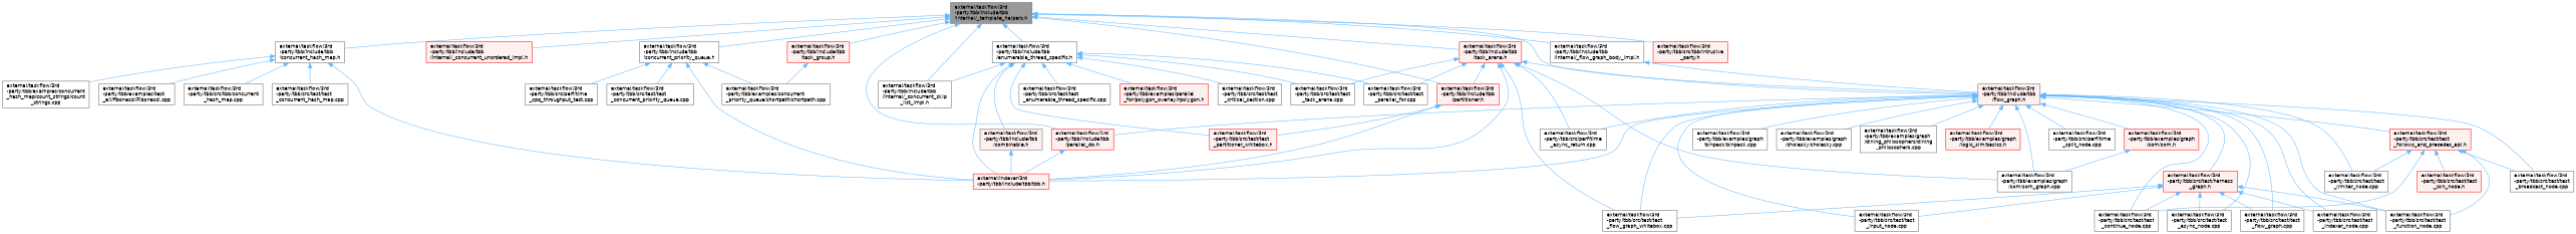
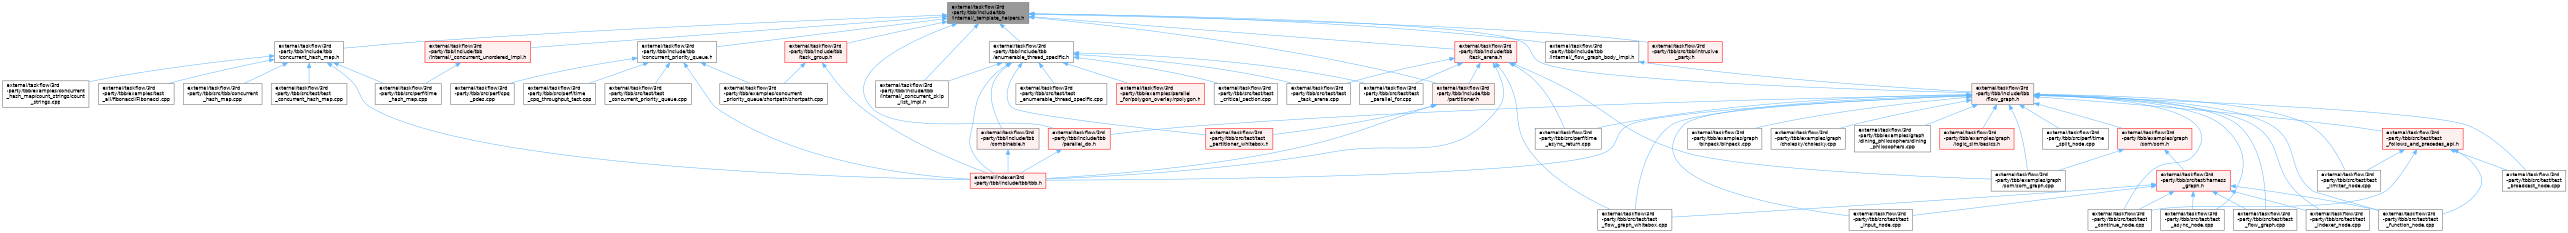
  digraph {
    node [color=grey40 fillcolor=white fontname=Helvetica fontsize=10 shape=box style=filled]
    edge [color=steelblue1 dir=back fontname=Helvetica fontsize=10 labelfontname=Helvetica labelfontsize=10 style=solid]
    n1 [color=gray40 fillcolor=grey60 fontcolor=black height=0.2 label="external/taskflow/3rd\l-party/tbb/include/tbb\l/internal/_template_helpers.h" width=0.4]
    n2 [height=0.2 label="external/taskflow/3rd\l-party/tbb/include/tbb\l/concurrent_hash_map.h" width=0.4]
    n3 [height=0.2 label="external/taskflow/3rd\l-party/tbb/include/tbb\l/concurrent_priority_queue.h" width=0.4]
    n4 [height=0.2 label="external/taskflow/3rd\l-party/tbb/include/tbb\l/enumerable_thread_specific.h" width=0.4]
    n5 [height=0.2 label="external/taskflow/3rd\l-party/tbb/include/tbb\l/internal/_concurrent_skip\l_list_impl.h" width=0.4]
    n6 [fillcolor="#FFF0F0" height=0.2 label="external/taskflow/3rd\l-party/tbb/include/tbb\l/flow_graph.h" width=0.4]
    n7 [color=red fillcolor="#FFF0F0" height=0.2 label="external/taskflow/3rd\l-party/tbb/include/tbb\l/internal/_concurrent_unordered_impl.h" width=0.4]
    n8 [height=0.2 label="external/taskflow/3rd\l-party/tbb/include/tbb\l/internal/_flow_graph_body_impl.h" width=0.4]
-   n9 [color=red fillcolor="#FFF0F0" height=0.2 label="external/taskflow/1rd\l-party/tbb/include/tbb\l/parallel_do.h" width=0.4]
-   n10 [color=red fillcolor="#FFF0F0" height=0.2 label="external/taskflow/3rd\l-party/tbb/include/tbb\l/partitioner.h" width=0.4]
+   n9 [color=red fillcolor="#FFF0F0" height=0.2 label="external/taskflow/3rd\l-party/tbb/include/tbb\l/parallel_do.h" width=0.4]
+   n10 [fillcolor="#FFF0F0" height=0.2 label="external/taskflow/3rd\l-party/tbb/include/tbb\l/partitioner.h" width=0.4]
    n11 [color=red fillcolor="#FFF0F0" height=0.2 label="external/taskflow/3rd\l-party/tbb/include/tbb\l/task_arena.h" width=0.4]
    n12 [color=red fillcolor="#FFF0F0" height=0.2 label="external/taskflow/3rd\l-party/tbb/include/tbb\l/task_group.h" width=0.4]
    n13 [color=red fillcolor="#FFF0F0" height=0.2 label="external/taskflow/3rd\l-party/tbb/src/tbb/intrusive\l_party.h" width=0.4]
    n14 [height=0.2 label="external/taskflow/3rd\l-party/tbb/examples/concurrent\l_hash_map/count_strings/count\l_strings.cpp" width=0.4]
    n15 [height=0.2 label="external/taskflow/3rd\l-party/tbb/examples/test\l_all/fibonacci/Fibonacci.cpp" width=0.4]
    n16 [color=red fillcolor="#FFF0F0" height=0.2 label="external/indexer/3rd\l-party/tbb/include/tbb/tbb.h" width=0.4]
+   n17 [height=0.2 label="external/taskflow/3rd\l-party/tbb/src/perf/time\l_hash_map.cpp" width=0.4]
    n18 [height=0.2 label="external/taskflow/3rd\l-party/tbb/src/tbb/concurrent\l_hash_map.cpp" width=0.4]
    n19 [height=0.2 label="external/taskflow/3rd\l-party/tbb/src/test/test\l_concurrent_hash_map.cpp" width=0.4]
    n20 [height=0.2 label="external/taskflow/3rd\l-party/tbb/examples/concurrent\l_priority_queue/shortpath/shortpath.cpp" width=0.4]
+   n21 [height=0.2 label="external/taskflow/3rd\l-party/tbb/src/perf/cpq\l_pdes.cpp" width=0.4]
    n22 [height=0.2 label="external/taskflow/3rd\l-party/tbb/src/perf/time\l_cpq_throughput_test.cpp" width=0.4]
    n23 [height=0.2 label="external/taskflow/3rd\l-party/tbb/src/test/test\l_concurrent_priority_queue.cpp" width=0.4]
    n24 [color=red fillcolor="#FFF0F0" height=0.2 label="external/taskflow/3rd\l-party/tbb/examples/parallel\l_for/polygon_overlay/rpolygon.h" width=0.4]
    n25 [fillcolor="#FFF0F0" height=0.2 label="external/taskflow/3rd\l-party/tbb/include/tbb\l/combinable.h" width=0.4]
    n26 [height=0.2 label="external/taskflow/3rd\l-party/tbb/src/test/test\l_critical_section.cpp" width=0.4]
    n27 [height=0.2 label="external/taskflow/3rd\l-party/tbb/src/test/test\l_enumerable_thread_specific.cpp" width=0.4]
    n28 [height=0.2 label="external/taskflow/3rd\l-party/tbb/src/test/test\l_parallel_for.cpp" width=0.4]
    n29 [color=red fillcolor="#FFF0F0" height=0.2 label="external/taskflow/3rd\l-party/tbb/src/test/test\l_partitioner_whitebox.h" width=0.4]
    n30 [height=0.2 label="external/taskflow/3rd\l-party/tbb/src/test/test\l_task_arena.cpp" width=0.4]
    n31 [height=0.2 label="external/taskflow/3rd\l-party/tbb/examples/graph\l/binpack/binpack.cpp" width=0.4]
    n32 [height=0.2 label="external/taskflow/3rd\l-party/tbb/examples/graph\l/cholesky/cholesky.cpp" width=0.4]
    n33 [height=0.2 label="external/taskflow/3rd\l-party/tbb/examples/graph\l/dining_philosophers/dining\l_philosophers.cpp" width=0.4]
    n34 [color=red fillcolor="#FFF0F0" height=0.2 label="external/taskflow/3rd\l-party/tbb/examples/graph\l/logic_sim/basics.h" width=0.4]
    n35 [color=red fillcolor="#FFF0F0" height=0.2 label="external/taskflow/3rd\l-party/tbb/examples/graph\l/som/som.h" width=0.4]
    n36 [height=0.2 label="external/taskflow/3rd\l-party/tbb/examples/graph\l/som/som_graph.cpp" width=0.4]
    n37 [height=0.2 label="external/taskflow/3rd\l-party/tbb/src/perf/time\l_async_return.cpp" width=0.4]
    n38 [height=0.2 label="external/taskflow/3rd\l-party/tbb/src/perf/time\l_split_node.cpp" width=0.4]
    n39 [color=red fillcolor="#FFF0F0" height=0.2 label="external/taskflow/3rd\l-party/tbb/src/test/harness\l_graph.h" width=0.4]
    n40 [height=0.2 label="external/taskflow/3rd\l-party/tbb/src/test/test\l_async_node.cpp" width=0.4]
    n41 [height=0.2 label="external/taskflow/3rd\l-party/tbb/src/test/test\l_continue_node.cpp" width=0.4]
    n42 [height=0.2 label="external/taskflow/3rd\l-party/tbb/src/test/test\l_flow_graph.cpp" width=0.4]
    n43 [height=0.2 label="external/taskflow/3rd\l-party/tbb/src/test/test\l_flow_graph_whitebox.cpp" width=0.4]
    n44 [height=0.2 label="external/taskflow/3rd\l-party/tbb/src/test/test\l_function_node.cpp" width=0.4]
    n45 [height=0.2 label="external/taskflow/3rd\l-party/tbb/src/test/test\l_indexer_node.cpp" width=0.4]
    n46 [height=0.2 label="external/taskflow/3rd\l-party/tbb/src/test/test\l_input_node.cpp" width=0.4]
    n47 [height=0.2 label="external/taskflow/3rd\l-party/tbb/src/test/test\l_broadcast_node.cpp" width=0.4]
    n48 [color=red fillcolor="#FFF0F0" height=0.2 label="external/taskflow/3rd\l-party/tbb/src/test/test\l_follows_and_precedes_api.h" width=0.4]
    n49 [height=0.2 label="external/taskflow/3rd\l-party/tbb/src/test/test\l_limiter_node.cpp" width=0.4]
-   n50 [color=red fillcolor="#FFF0F0" height=0.2 label="external/taskflow/3rd\l-party/tbb/src/test/test\l_join_node.h" width=0.4]
    n1 -> n2
    n1 -> n3
    n1 -> n4
    n1 -> n5
    n1 -> n6
    n1 -> n7
    n1 -> n8
    n1 -> n9
    n1 -> n10
    n1 -> n11
    n1 -> n12
    n1 -> n13
    n2 -> n14
    n2 -> n15
    n2 -> n16
+   n2 -> n17
    n2 -> n18
    n2 -> n19
    n3 -> n16
    n3 -> n20
+   n3 -> n21
    n3 -> n22
    n3 -> n23
    n4 -> n5
    n4 -> n16
    n4 -> n24
    n4 -> n25
    n4 -> n26
    n4 -> n27
    n4 -> n28
    n4 -> n29
    n4 -> n30
    n6 -> n9
    n6 -> n16
    n6 -> n31
    n6 -> n32
    n6 -> n33
    n6 -> n34
    n6 -> n35
    n6 -> n36
    n6 -> n37
    n6 -> n38
-   n6 -> n39
+   n35 -> n39
    n6 -> n40
    n6 -> n41
    n6 -> n42
    n6 -> n43
    n6 -> n44
    n6 -> n45
    n6 -> n46
    n6 -> n47
    n6 -> n48
    n6 -> n49
+   n7 -> n17
    n8 -> n6
    n9 -> n16
    n10 -> n16
    n10 -> n29
-   n11 -> n6
    n11 -> n10
    n11 -> n16
    n11 -> n28
    n11 -> n30
    n11 -> n36
    n11 -> n37
    n11 -> n43
+   n12 -> n16
    n12 -> n20
    n25 -> n16
    n35 -> n36
    n39 -> n40
    n39 -> n41
    n39 -> n42
    n39 -> n43
    n39 -> n44
    n39 -> n45
    n39 -> n46
    n48 -> n41
    n48 -> n44
    n48 -> n47
    n48 -> n49
-   n48 -> n50
  }
